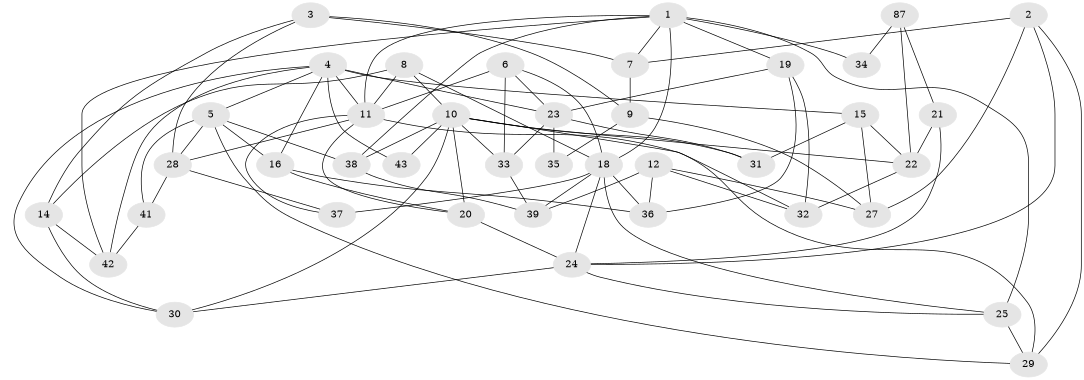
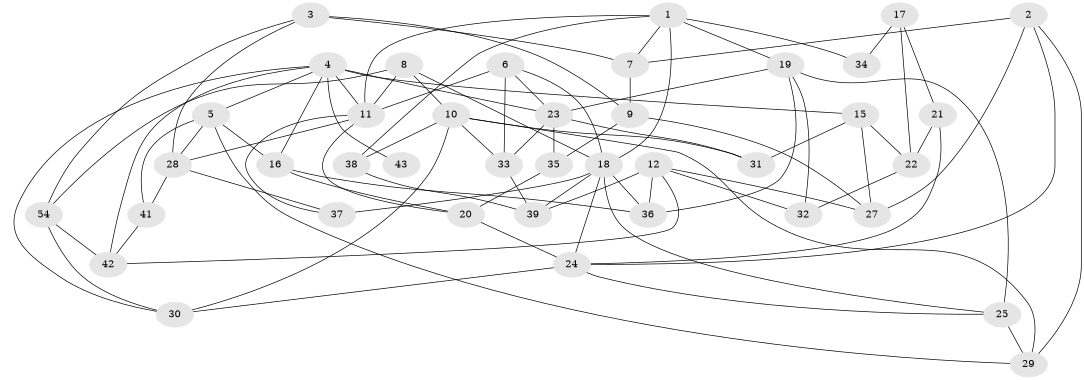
  graph {
    node [color=gray90 style=filled]
    edge [weight=1.0]
    1
    7
    11
    18
    19
    25
    34
    38
    42
    9
    28
    20
    32
    37
    24
    36
    39
    23
    29
    2
    27
    30
    3
-   14
+   14 [label=54]
    35
    4
    5
    15
    16
    43
    41
    22
    31
    33
    6
    8
    10
    12
-   17 [label=87]
+   17
    21
    1 -- 7
    1 -- 11
    1 -- 18 [weight=3.0]
    1 -- 19
-   1 -- 25
+   19 -- 25
    1 -- 34 [weight=3.0]
    1 -- 38
-   1 -- 42
+   12 -- 42
    7 -- 9
    11 -- 28
    11 -- 20
-   11 -- 32
    11 -- 37
    18 -- 25
    18 -- 37 [weight=2.0]
    18 -- 24
    18 -- 36
    18 -- 39
    19 -- 32
    19 -- 36
    19 -- 23
    25 -- 29
    38 -- 39
    9 -- 27
    9 -- 35
    28 -- 37
    28 -- 41
    20 -- 24
    24 -- 25
    24 -- 30
    23 -- 35
    23 -- 31
    23 -- 33
    2 -- 7
    2 -- 24
    2 -- 29
    2 -- 27
    3 -- 7
    3 -- 9
    3 -- 28
    3 -- 14
    14 -- 42
    14 -- 30
    4 -- 11 [weight=2.0]
    4 -- 42
    4 -- 23 [weight=3.0]
    4 -- 30
    4 -- 5
    4 -- 15
    4 -- 16
    4 -- 43 [weight=2.0]
-   5 -- 38
    5 -- 28
    5 -- 29
    5 -- 16
    5 -- 41 [weight=2.0]
    15 -- 27
    15 -- 22
    15 -- 31
    16 -- 20
    16 -- 36
    41 -- 42
    22 -- 32
    33 -- 39
    6 -- 11
    6 -- 18
    6 -- 23
    6 -- 33
    8 -- 11
    8 -- 18
    8 -- 14
    8 -- 10
    10 -- 38
-   10 -- 20
+   35 -- 20
    10 -- 29
    10 -- 30
-   10 -- 43 [weight=2.0]
-   10 -- 22
    10 -- 31
    10 -- 33
    12 -- 32
    12 -- 36
    12 -- 39
    12 -- 27
    17 -- 34
    17 -- 22
    17 -- 21
    21 -- 24
    21 -- 22
  }
